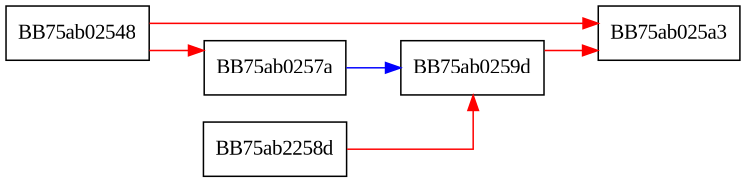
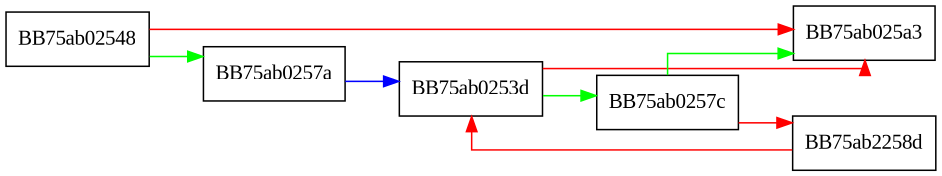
  digraph {
    fontname="Liberation Serif"
    rankdir=LR
    splines=ortho
    node [fontname="Liberation Serif" shape=box]
    edge [color=red fontname="Liberation Serif"]
    BB75ab02548
    BB75ab025a3
    BB75ab0257a
-   BB75ab0259d
+   BB75ab0259d [label=BB75ab0253d]
+   BB75ab0257c
    n6 [label=BB75ab2258d]
    BB75ab02548 -> BB75ab025a3
-   BB75ab02548 -> BB75ab0257a
+   BB75ab02548 -> BB75ab0257a [color=green]
    BB75ab0257a -> BB75ab0259d [color=blue]
    BB75ab0259d -> BB75ab025a3
+   BB75ab0259d -> BB75ab0257c [color=green]
+   BB75ab0257c -> BB75ab025a3 [color=green]
+   BB75ab0257c -> n6
    n6 -> BB75ab0259d
  }
